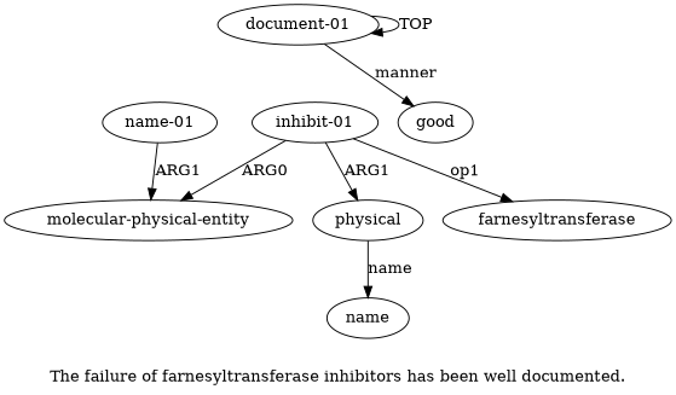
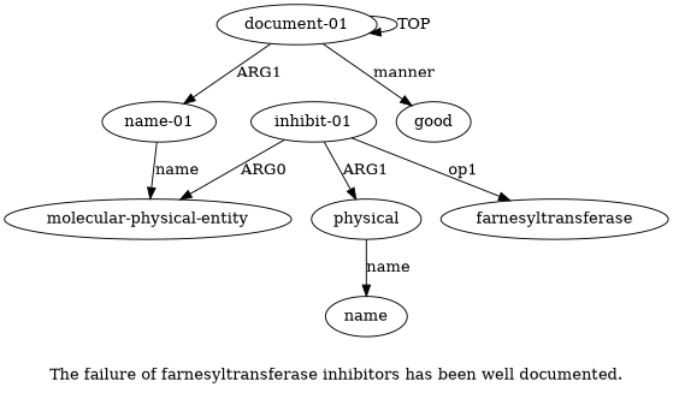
  digraph {
    label="The failure of farnesyltransferase inhibitors has been well documented."
    node [color=black]
    edge [color=black gold_label=ARG1 test_label=ARG1]
    n1 [gold_ind=-1 gold_label=farnesyltransferase label=farnesyltransferase test_ind=-1 test_label=farnesyltransferase]
    n2 [gold_ind=1 gold_label="fail-01" label="name-01" test_ind=1 test_label="fail-01"]
    n3 [gold_ind=2 gold_label="molecular-physical-entity" label="molecular-physical-entity" test_ind=2 test_label="molecular-physical-entity"]
    n4 [gold_ind=0 gold_label="document-01" label="document-01" test_ind=0 test_label="document-01"]
    n5 [gold_ind=6 gold_label=good label=good test_ind=6 test_label=good]
    n6 [gold_ind=3 gold_label="inhibit-01" label="inhibit-01" test_ind=3 test_label="inhibit-01"]
    n7 [gold_ind=4 gold_label=enzyme label=physical test_ind=4 test_label=enzyme]
    n8 [gold_ind=5 gold_label=name label=name test_ind=5 test_label=name]
-   n2 -> n3 [label=ARG1]
+   n2 -> n3 [label=name]
+   n4 -> n2 [label=ARG1]
    n4 -> n4 [gold_label=TOP label=TOP test_label=TOP]
    n4 -> n5 [gold_label=manner label=manner test_label=manner]
    n6 -> n1 [gold_label=op1 label=op1 test_label=op1]
    n6 -> n3 [gold_label=ARG0 label=ARG0 test_label=ARG0]
    n6 -> n7 [label=ARG1]
    n7 -> n8 [gold_label=name label=name test_label=name]
  }
